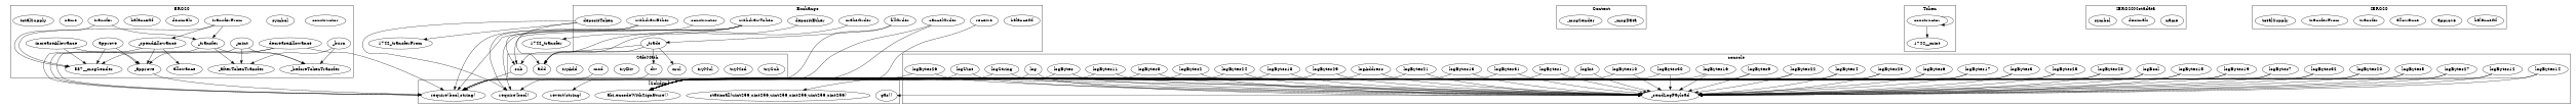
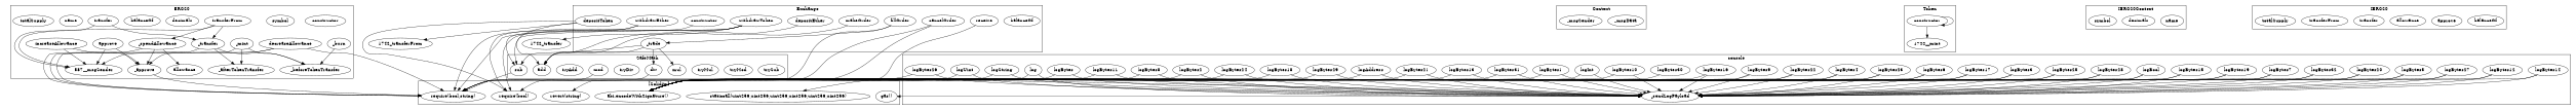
  strict digraph {
    n1 [label=trySub]
    n2 [label=tryMod]
    n3 [label=tryMul]
    n4 [label=sub]
    n5 [label=div]
    n6 [label=tryDiv]
    n7 [label=mul]
    n8 [label=tryAdd]
    n9 [label=add]
    n10 [label=mod]
    n11 [label=_msgData]
    n12 [label=_msgSender]
    n13 [label=decreaseAllowance]
    n14 [label=_approve]
    "587__msgSender"
    n16 [label=allowance]
    n17 [label=constructor]
    n18 [label=_burn]
    n19 [label=_beforeTokenTransfer]
    n20 [label=_afterTokenTransfer]
    n21 [label=symbol]
    n22 [label=_mint]
    n23 [label=transferFrom]
    n24 [label=_transfer]
    n25 [label=_spendAllowance]
    n26 [label=decimals]
    n27 [label=balanceOf]
    n28 [label=increaseAllowance]
    n29 [label=transfer]
    n30 [label=approve]
    n31 [label=name]
    n32 [label=totalSupply]
    n33 [label=logBytes23]
    n34 [label=_sendLogPayload]
    n35 [label=logBytes4]
    n36 [label=logBytes22]
    n37 [label=logBytes9]
    n38 [label=logBytes16]
    n39 [label=logBytes30]
    n40 [label=logBytes10]
    n41 [label=logInt]
    n42 [label=logBytes1]
    n43 [label=logBytes31]
    n44 [label=logBytes13]
    n45 [label=logBytes21]
    n46 [label=logAddress]
    n47 [label=logBytes29]
    n48 [label=logBytes18]
    n49 [label=logBytes24]
    n50 [label=logBytes2]
    n51 [label=logBytes8]
    n52 [label=logBytes11]
    n53 [label=logBytes]
    n54 [label=log]
    n55 [label=logString]
    n56 [label=logUint]
    n57 [label=logBytes26]
    n58 [label=logBytes14]
    n59 [label=logBytes12]
    n60 [label=logBytes27]
    n61 [label=logBytes5]
    n62 [label=logBytes20]
    n63 [label=logBytes32]
    n64 [label=logBytes7]
    n65 [label=logBytes19]
    n66 [label=logBytes15]
    n67 [label=logBool]
    n68 [label=logBytes28]
    n69 [label=logBytes25]
    n70 [label=logBytes3]
    n71 [label=logBytes17]
    n72 [label=logBytes6]
    n73 [label=constructor]
    "1742__mint"
    n75 [label=name]
    n76 [label=decimals]
    n77 [label=symbol]
    n78 [label=balanceOf]
    n79 [label=depositToken]
    n80 [label=withdrawEther]
    n81 [label=constructor]
    n82 [label=depositEther]
    n83 [label=_trade]
    n84 [label=withdrawToken]
    n85 [label=cancelOrder]
    n86 [label=makeOrder]
    n87 [label=receive]
    n88 [label=fillOrder]
    n89 [label=balanceOf]
    n90 [label=approve]
    n91 [label=allowance]
    n92 [label=transfer]
    n93 [label=transferFrom]
    n94 [label=totalSupply]
    "require(bool,string)"
    "abi.encodeWithSignature()"
    "staticcall(uint256,uint256,uint256,uint256,uint256,uint256)"
    "gas()"
    "require(bool)"
    "revert(string)"
    "1742_transferFrom"
    "1742_transfer"
    subgraph cluster_1 {
      label=SafeMath
      n1
      n2
      n3
      n4
      n5
      n6
      n7
      n8
      n9
      n10
    }
    subgraph cluster_2 {
      label=Context
      n11
      n12
    }
    subgraph cluster_3 {
      label=ERC20
      n13
      n14
      "587__msgSender"
      n16
      n17
      n18
      n19
      n20
      n21
      n22
      n23
      n24
      n25
      n26
      n27
      n28
      n29
      n30
      n31
      n32
    }
    subgraph cluster_4 {
      label=console
      n33
      n34
      n35
      n36
      n37
      n38
      n39
      n40
      n41
      n42
      n43
      n44
      n45
      n46
      n47
      n48
      n49
      n50
      n51
      n52
      n53
      n54
      n55
      n56
      n57
      n58
      n59
      n60
      n61
      n62
      n63
      n64
      n65
      n66
      n67
      n68
      n69
      n70
      n71
      n72
    }
    subgraph cluster_5 {
      label=Token
      n73
      "1742__mint"
    }
    subgraph cluster_6 {
-     label=IERC20Metadata
+     label=IERC20Context
      n75
      n76
      n77
    }
    subgraph cluster_7 {
      label=Exchange
      n78
      n79
      n80
      n81
      n82
      n83
      n84
      n85
      n86
      n87
      n88
    }
    subgraph cluster_8 {
      label=IERC20
      n89
      n90
      n91
      n92
      n93
      n94
    }
    subgraph cluster_9 {
      label="[Solidity]"
      "require(bool,string)"
      "abi.encodeWithSignature()"
      "staticcall(uint256,uint256,uint256,uint256,uint256,uint256)"
      "gas()"
      "require(bool)"
      "revert(string)"
    }
    n4 -> "require(bool,string)"
    n5 -> "require(bool,string)"
    n10 -> "require(bool,string)"
    n13 -> n14
    n13 -> "587__msgSender"
    n13 -> "require(bool,string)"
    n14 -> "require(bool,string)"
    n18 -> n19
-   n18 -> n20
    n22 -> n19
    n22 -> n20
    n22 -> "require(bool,string)"
    n23 -> "587__msgSender"
    n23 -> n24
    n23 -> n25
    n24 -> n19
    n24 -> n20
    n24 -> "require(bool,string)"
    n25 -> n14
    n25 -> n16
    n25 -> "require(bool,string)"
    n28 -> n14
    n28 -> "587__msgSender"
    n29 -> "587__msgSender"
    n29 -> n24
    n30 -> n14
    n30 -> "587__msgSender"
    n33 -> n34
    n33 -> "abi.encodeWithSignature()"
    n34 -> "staticcall(uint256,uint256,uint256,uint256,uint256,uint256)"
    n34 -> "gas()"
    n35 -> n34
    n35 -> "abi.encodeWithSignature()"
    n36 -> n34
    n36 -> "abi.encodeWithSignature()"
    n37 -> n34
    n37 -> "abi.encodeWithSignature()"
    n38 -> n34
    n38 -> "abi.encodeWithSignature()"
-   n39 -> n34
    n39 -> "abi.encodeWithSignature()"
    n40 -> n34
    n40 -> "abi.encodeWithSignature()"
    n41 -> n34
    n41 -> "abi.encodeWithSignature()"
    n42 -> n34
    n42 -> "abi.encodeWithSignature()"
    n43 -> n34
    n43 -> "abi.encodeWithSignature()"
    n44 -> n34
    n44 -> "abi.encodeWithSignature()"
    n45 -> n34
    n45 -> "abi.encodeWithSignature()"
    n46 -> n34
    n46 -> "abi.encodeWithSignature()"
    n47 -> n34
    n47 -> "abi.encodeWithSignature()"
    n48 -> n34
    n48 -> "abi.encodeWithSignature()"
    n49 -> n34
    n49 -> "abi.encodeWithSignature()"
    n50 -> n34
    n50 -> "abi.encodeWithSignature()"
    n51 -> n34
    n51 -> "abi.encodeWithSignature()"
    n52 -> n34
    n52 -> "abi.encodeWithSignature()"
    n53 -> n34
    n53 -> "abi.encodeWithSignature()"
    n54 -> n34
    n54 -> "abi.encodeWithSignature()"
    n55 -> n34
    n55 -> "abi.encodeWithSignature()"
    n56 -> n34
    n56 -> "abi.encodeWithSignature()"
    n57 -> n34
    n57 -> "abi.encodeWithSignature()"
    n58 -> n34
    n58 -> "abi.encodeWithSignature()"
    n59 -> n34
    n59 -> "abi.encodeWithSignature()"
    n60 -> n34
    n60 -> "abi.encodeWithSignature()"
    n61 -> n34
    n61 -> "abi.encodeWithSignature()"
    n62 -> n34
    n62 -> "abi.encodeWithSignature()"
    n63 -> n34
    n63 -> "abi.encodeWithSignature()"
    n64 -> n34
    n64 -> "abi.encodeWithSignature()"
    n65 -> n34
    n65 -> "abi.encodeWithSignature()"
    n66 -> n34
    n66 -> "abi.encodeWithSignature()"
    n67 -> n34
    n67 -> "abi.encodeWithSignature()"
    n68 -> n34
    n68 -> "abi.encodeWithSignature()"
    n69 -> n34
    n69 -> "abi.encodeWithSignature()"
    n70 -> n34
    n70 -> "abi.encodeWithSignature()"
    n71 -> n34
    n71 -> "abi.encodeWithSignature()"
    n72 -> n34
    n72 -> "abi.encodeWithSignature()"
    n73 -> n73
    n73 -> "1742__mint"
    n79 -> n9
    n79 -> "require(bool)"
    n79 -> "1742_transferFrom"
    n80 -> n4
    n80 -> "require(bool,string)"
    n81 -> "require(bool)"
    n82 -> n9
    n83 -> n4
    n83 -> n5
    n83 -> n7
    n83 -> n9
    n84 -> n4
    n84 -> "require(bool,string)"
    n84 -> "require(bool)"
    n84 -> "1742_transfer"
    n85 -> "require(bool,string)"
    n85 -> "require(bool)"
    n86 -> n9
    n87 -> "revert(string)"
    n88 -> n83
    n88 -> "require(bool,string)"
  }
